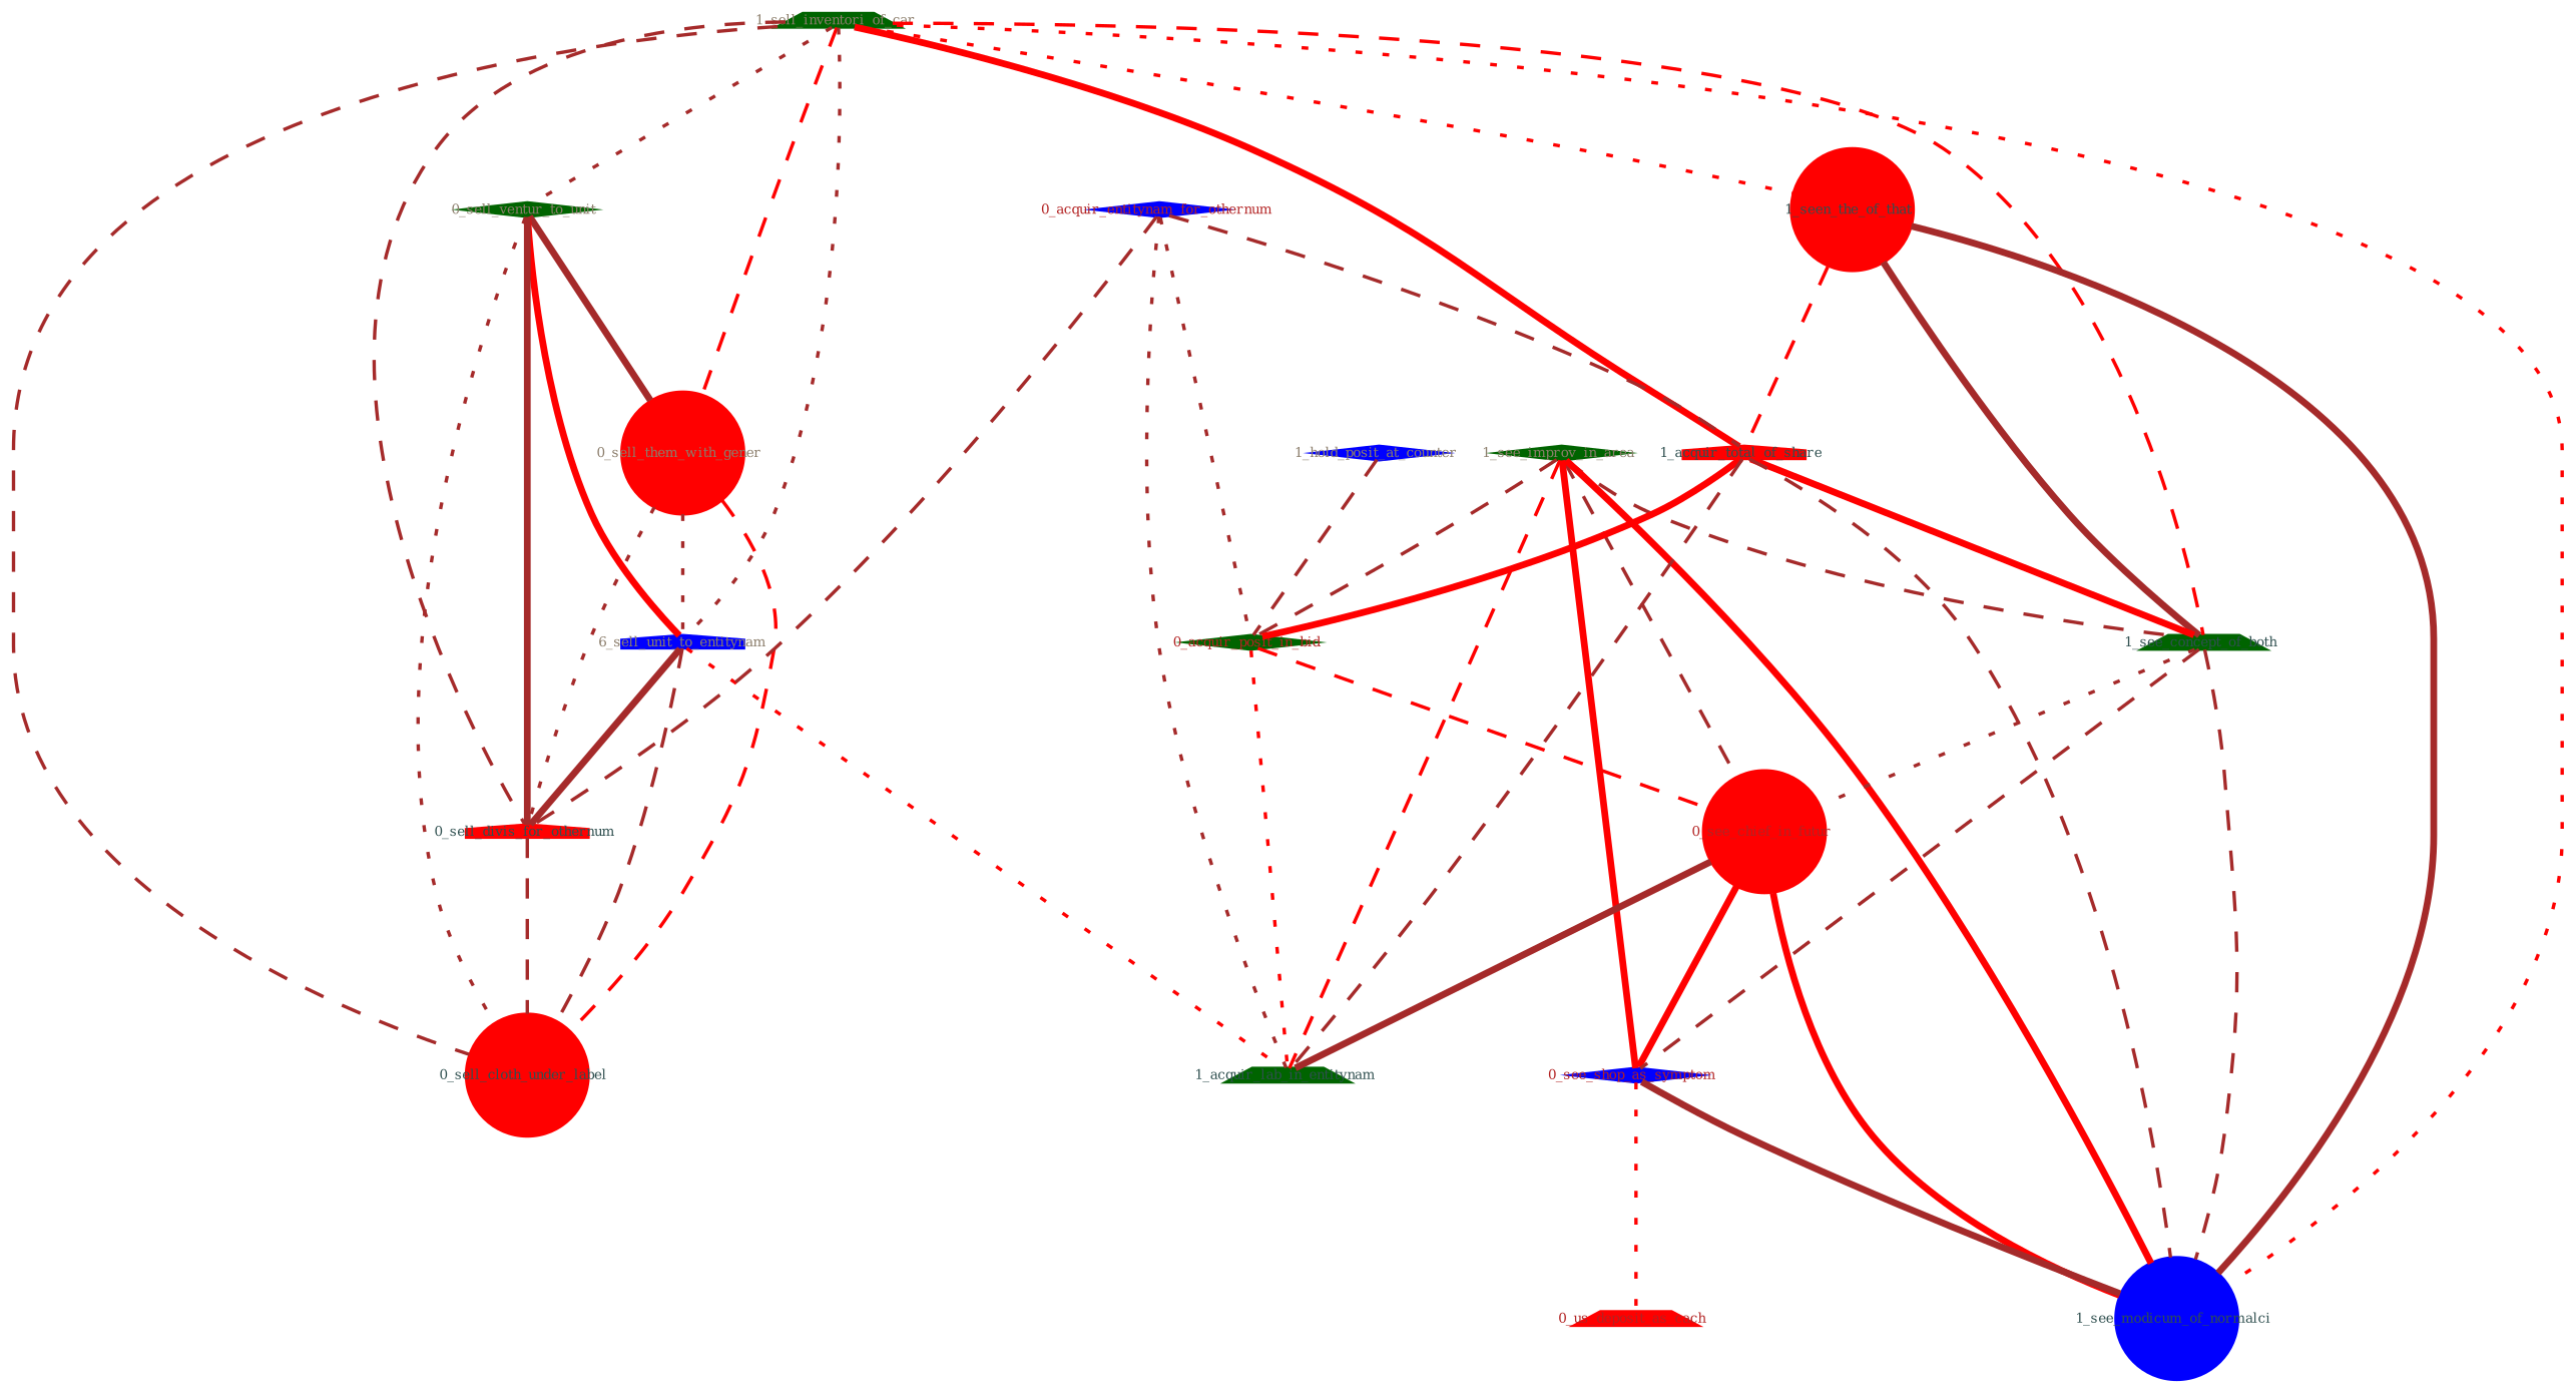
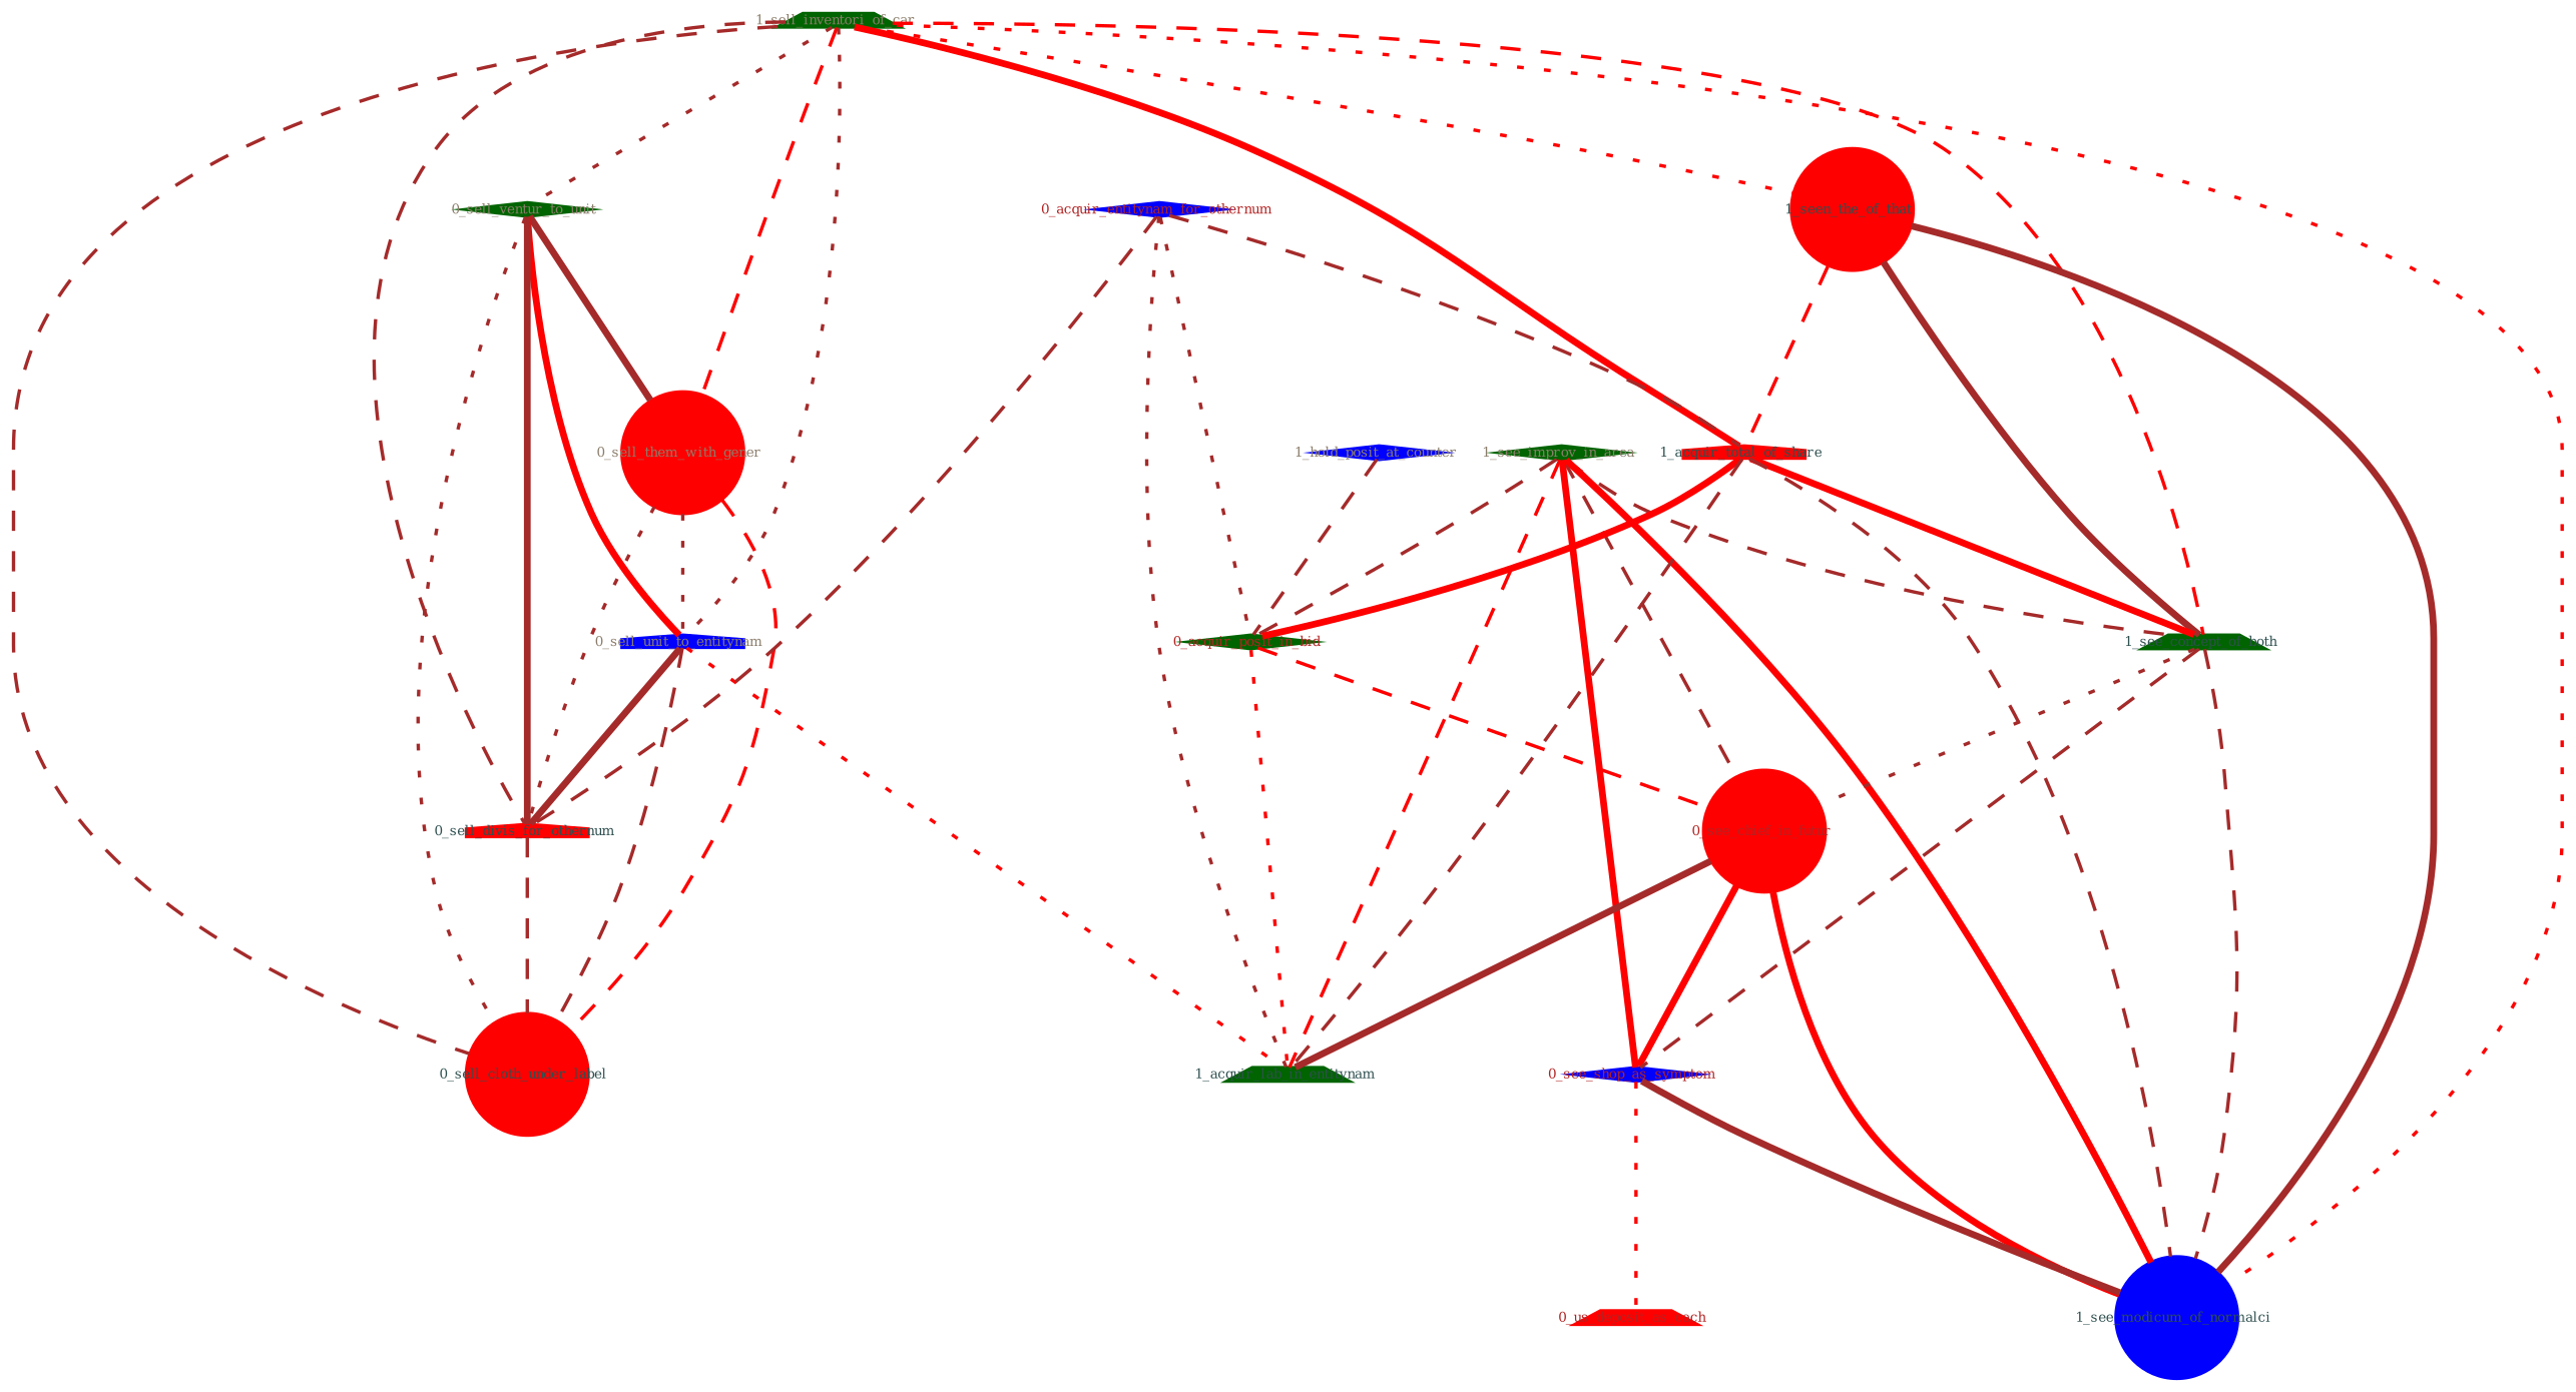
  graph {
    node [color=red fixedsize=true fontcolor="#2f4f4f" fontsize=4 shape=diamond style=filled]
    edge [color=brown w=1 style=dashed]
    "1_sell_inventori_of_car " [color=darkgreen fontcolor="#8b7d6b" height=.06 shape=trapezium width=.5]
    "0_sell_ventur_to_unit " [color=darkgreen fontcolor="#8b7d6b" height=.06 width=.5]
    "0_sell_them_with_gener " [fontcolor="#8b7d6b" height=.06 shape=circle width=.5]
    "1_hold_posit_at_counter " [color=blue fontcolor="#8b7d6b" height=.06 width=.5]
-   "0_sell_unit_to_entitynam " [color=blue fontcolor="#8b7d6b" height=.06 shape=house width=.5 label="6_sell_unit_to_entitynam"]
+   "0_sell_unit_to_entitynam " [color=blue fontcolor="#8b7d6b" height=.06 shape=house width=.5]
    "1_see_improv_in_area " [color=darkgreen fontcolor="#8b7d6b" height=.06 width=.5]
    "0_acquir_entitynam_for_othernum " [color=blue fontcolor="#b22222" height=.06 width=.5]
    "0_acquir_posit_in_bid " [color=darkgreen fontcolor="#b22222" height=.06 width=.5]
    "0_see_chief_in_futur " [fontcolor="#b22222" height=.06 shape=circle width=.5]
    "0_see_shop_as_symptom " [color=blue fontcolor="#b22222" height=.06 width=.5]
    "0_us_deposit_as_cach " [fontcolor="#b22222" height=.06 shape=trapezium width=.5]
    "1_seen_the_of_that " [height=.06 shape=circle width=.5]
    "0_sell_divis_for_othernum " [height=.06 shape=house width=.5]
    "1_acquir_total_of_share " [height=.06 shape=house width=.5]
    "0_sell_cloth_under_label " [height=.06 shape=circle width=.5]
    "1_see_concept_of_both " [color=darkgreen height=.06 shape=trapezium width=.5]
    "1_see_modicum_of_normalci " [color=blue height=.06 shape=circle width=.5]
    "1_acquir_lab_in_entitynam " [color=darkgreen height=.06 shape=trapezium width=.5]
    subgraph sub_1 {
      "1_sell_inventori_of_car "
      "0_sell_ventur_to_unit "
      "0_sell_them_with_gener "
      "1_hold_posit_at_counter "
      "0_sell_unit_to_entitynam "
      "1_see_improv_in_area "
    }
    subgraph sub_2 {
      "0_acquir_entitynam_for_othernum "
      "0_acquir_posit_in_bid "
      "0_see_chief_in_futur "
      "0_see_shop_as_symptom "
      "0_us_deposit_as_cach "
    }
    "1_sell_inventori_of_car " -- "0_sell_ventur_to_unit " [style=dotted]
    "1_sell_inventori_of_car " -- "0_sell_them_with_gener " [color=red]
    "1_sell_inventori_of_car " -- "0_sell_unit_to_entitynam " [style=dotted]
    "1_sell_inventori_of_car " -- "1_seen_the_of_that " [color=red style=dotted]
    "1_sell_inventori_of_car " -- "0_sell_divis_for_othernum "
    "1_sell_inventori_of_car " -- "1_acquir_total_of_share " [color=red style=bold]
    "1_sell_inventori_of_car " -- "0_sell_cloth_under_label "
    "1_sell_inventori_of_car " -- "1_see_concept_of_both " [color=red]
    "1_sell_inventori_of_car " -- "1_see_modicum_of_normalci " [color=red style=dotted]
    "0_sell_ventur_to_unit " -- "0_sell_them_with_gener " [style=bold]
    "0_sell_ventur_to_unit " -- "0_sell_unit_to_entitynam " [color=red w=2 style=bold]
    "0_sell_ventur_to_unit " -- "0_sell_divis_for_othernum " [style=bold]
    "0_sell_ventur_to_unit " -- "0_sell_cloth_under_label " [style=dotted]
    "0_sell_them_with_gener " -- "0_sell_unit_to_entitynam " [style=dotted]
    "0_sell_them_with_gener " -- "0_sell_divis_for_othernum " [style=dotted]
    "0_sell_them_with_gener " -- "0_sell_cloth_under_label " [color=red]
    "1_hold_posit_at_counter " -- "0_acquir_posit_in_bid "
    "0_sell_unit_to_entitynam " -- "0_sell_divis_for_othernum " [style=bold]
    "0_sell_unit_to_entitynam " -- "0_sell_cloth_under_label "
    "0_sell_unit_to_entitynam " -- "1_acquir_lab_in_entitynam " [color=red style=dotted]
    "1_see_improv_in_area " -- "0_acquir_posit_in_bid "
    "1_see_improv_in_area " -- "0_see_chief_in_futur " [w=2]
    "1_see_improv_in_area " -- "0_see_shop_as_symptom " [color=red style=bold]
    "1_see_improv_in_area " -- "1_see_concept_of_both "
    "1_see_improv_in_area " -- "1_see_modicum_of_normalci " [color=red style=bold]
    "1_see_improv_in_area " -- "1_acquir_lab_in_entitynam " [color=red]
    "0_acquir_entitynam_for_othernum " -- "0_acquir_posit_in_bid " [style=dotted]
    "0_acquir_entitynam_for_othernum " -- "0_sell_divis_for_othernum " [w=2]
    "0_acquir_entitynam_for_othernum " -- "1_acquir_total_of_share "
    "0_acquir_entitynam_for_othernum " -- "1_acquir_lab_in_entitynam " [style=dotted]
    "0_acquir_posit_in_bid " -- "0_see_chief_in_futur " [color=red]
    "0_acquir_posit_in_bid " -- "1_acquir_lab_in_entitynam " [color=red w=2 style=dotted]
    "0_see_chief_in_futur " -- "0_see_shop_as_symptom " [color=red style=bold]
    "0_see_chief_in_futur " -- "1_see_modicum_of_normalci " [color=red style=bold]
    "0_see_chief_in_futur " -- "1_acquir_lab_in_entitynam " [style=bold]
    "0_see_shop_as_symptom " -- "0_us_deposit_as_cach " [color=red style=dotted]
    "0_see_shop_as_symptom " -- "1_see_modicum_of_normalci " [style=bold]
    "1_seen_the_of_that " -- "1_acquir_total_of_share " [color=red]
    "1_seen_the_of_that " -- "1_see_concept_of_both " [style=bold]
    "1_seen_the_of_that " -- "1_see_modicum_of_normalci " [style=bold]
    "0_sell_divis_for_othernum " -- "0_sell_cloth_under_label "
    "1_acquir_total_of_share " -- "0_acquir_posit_in_bid " [color=red style=bold]
    "1_acquir_total_of_share " -- "1_see_concept_of_both " [color=red style=bold]
    "1_acquir_total_of_share " -- "1_see_modicum_of_normalci "
    "1_acquir_total_of_share " -- "1_acquir_lab_in_entitynam "
    "1_see_concept_of_both " -- "0_see_chief_in_futur " [style=dotted]
    "1_see_concept_of_both " -- "0_see_shop_as_symptom "
    "1_see_concept_of_both " -- "1_see_modicum_of_normalci " [w=2]
  }
